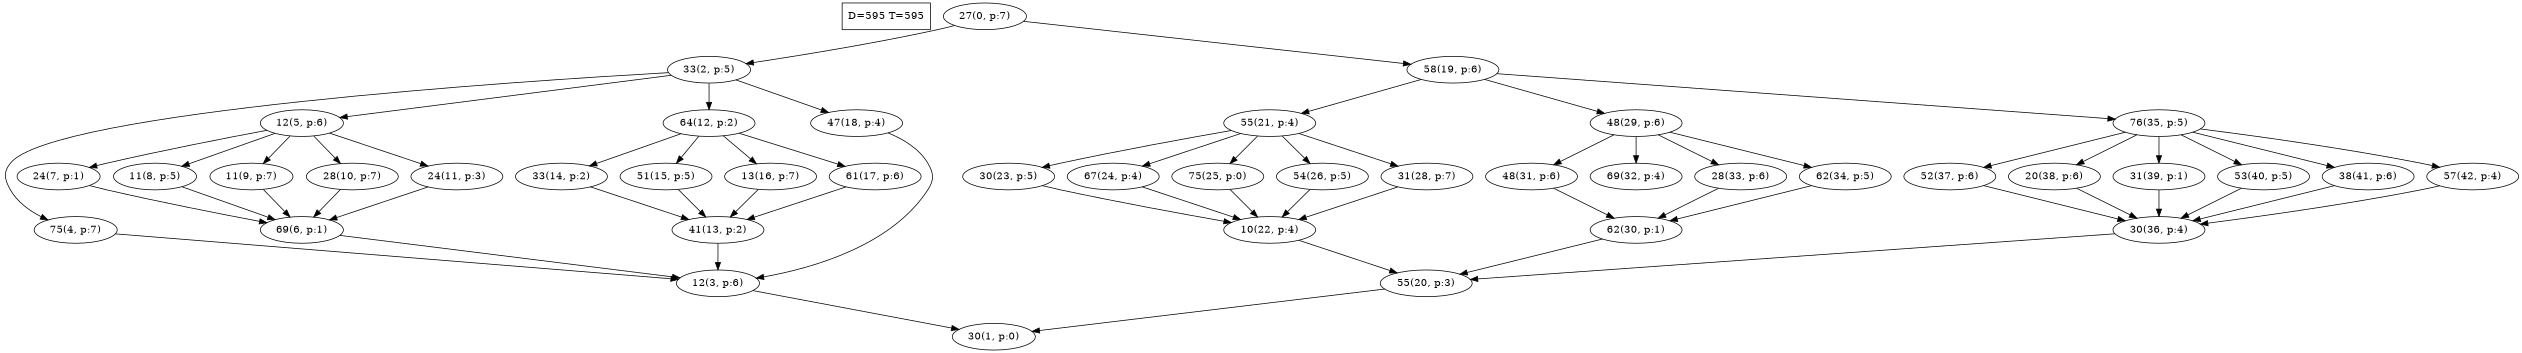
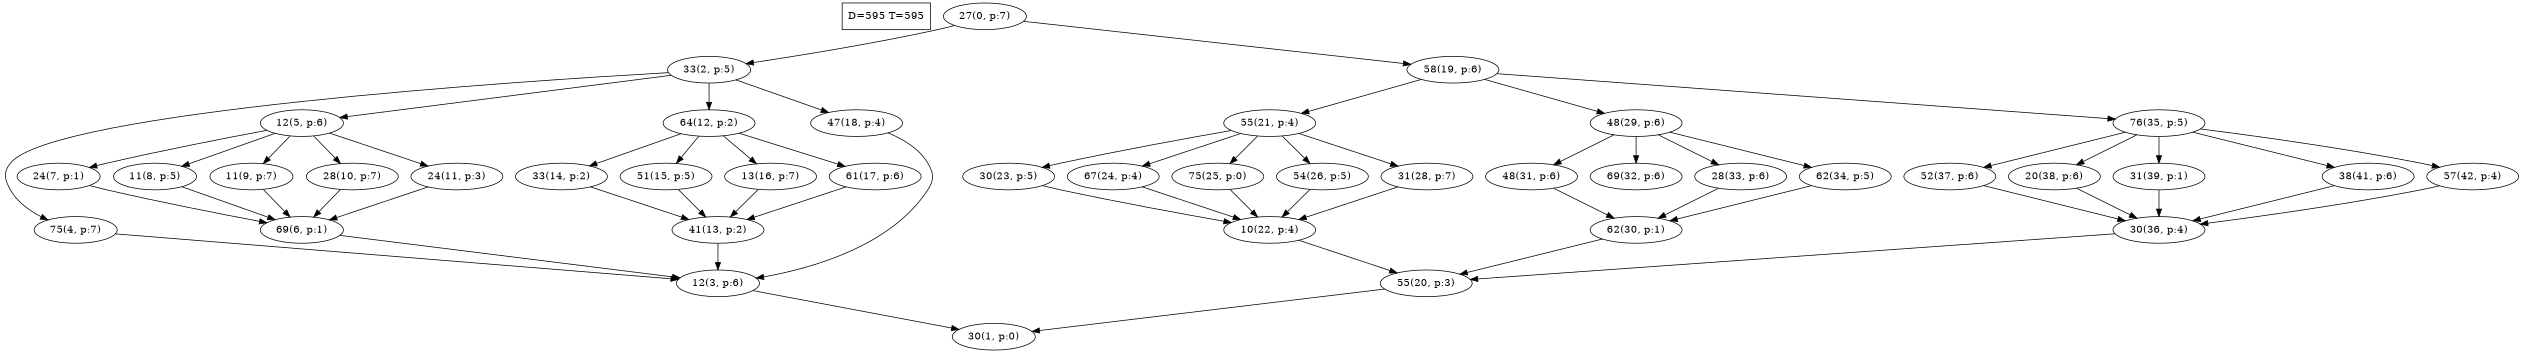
  digraph {
    n1 [label="D=595 T=595" shape=box]
    n2 [label="27(0, p:7)"]
    n3 [label="33(2, p:5)"]
    n4 [label="58(19, p:6)"]
    n5 [label="75(4, p:7)"]
    n6 [label="12(5, p:6)"]
    n7 [label="64(12, p:2)"]
    n8 [label="47(18, p:4)"]
    n9 [label="55(21, p:4)"]
    n10 [label="48(29, p:6)"]
    n11 [label="76(35, p:5)"]
    n12 [label="30(1, p:0)"]
    n13 [label="12(3, p:6)"]
    n14 [label="24(7, p:1)"]
    n15 [label="11(8, p:5)"]
    n16 [label="11(9, p:7)"]
    n17 [label="28(10, p:7)"]
    n18 [label="24(11, p:3)"]
    n19 [label="33(14, p:2)"]
    n20 [label="51(15, p:5)"]
    n21 [label="13(16, p:7)"]
    n22 [label="61(17, p:6)"]
    n23 [label="69(6, p:1)"]
    n24 [label="41(13, p:2)"]
    n25 [label="30(23, p:5)"]
    n26 [label="67(24, p:4)"]
    n27 [label="75(25, p:0)"]
    n28 [label="54(26, p:5)"]
    n29 [label="31(28, p:7)"]
    n30 [label="48(31, p:6)"]
-   n31 [label="69(32, p:4)"]
+   n31 [label="69(32, p:6)"]
    n32 [label="28(33, p:6)"]
    n33 [label="62(34, p:5)"]
    n34 [label="52(37, p:6)"]
    n35 [label="20(38, p:6)"]
    n36 [label="31(39, p:1)"]
-   n37 [label="53(40, p:5)"]
    n38 [label="38(41, p:6)"]
    n39 [label="57(42, p:4)"]
    n40 [label="55(20, p:3)"]
    n41 [label="10(22, p:4)"]
    n42 [label="62(30, p:1)"]
    n43 [label="30(36, p:4)"]
    n2 -> n3
    n2 -> n4
    n3 -> n5
    n3 -> n6
    n3 -> n7
    n3 -> n8
    n4 -> n9
    n4 -> n10
    n4 -> n11
    n5 -> n13
    n6 -> n14
    n6 -> n15
    n6 -> n16
    n6 -> n17
    n6 -> n18
    n7 -> n19
    n7 -> n20
    n7 -> n21
    n7 -> n22
    n8 -> n13
    n9 -> n25
    n9 -> n26
    n9 -> n27
    n9 -> n28
    n9 -> n29
    n10 -> n30
    n10 -> n31
    n10 -> n32
    n10 -> n33
    n11 -> n34
    n11 -> n35
    n11 -> n36
-   n11 -> n37
    n11 -> n38
    n11 -> n39
    n13 -> n12
    n14 -> n23
    n15 -> n23
    n16 -> n23
    n17 -> n23
    n18 -> n23
    n19 -> n24
    n20 -> n24
    n21 -> n24
    n22 -> n24
    n23 -> n13
    n24 -> n13
    n25 -> n41
    n26 -> n41
    n27 -> n41
    n28 -> n41
    n29 -> n41
    n30 -> n42
    n32 -> n42
    n33 -> n42
    n34 -> n43
    n35 -> n43
    n36 -> n43
-   n37 -> n43
    n38 -> n43
    n39 -> n43
    n40 -> n12
    n41 -> n40
    n42 -> n40
    n43 -> n40
  }
